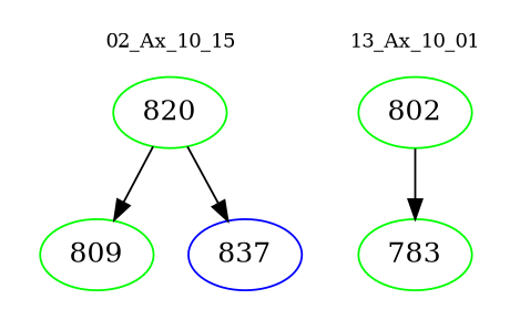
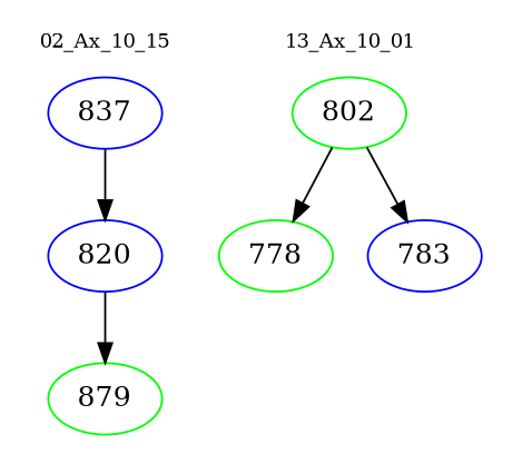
  digraph {
    node [color=blue]
    edge [color=black]
-   n1 [color=green label=820]
-   n2 [color=green label=809]
+   n1 [label=820]
+   n2 [color=green label=879]
    n3 [label=837]
    n4 [color=green label=802]
-   n6 [color=green label=783]
+   n5 [color=green label=778]
+   n6 [label=783]
    subgraph cluster_1 {
      color=white
      fontsize=10
      label="02_Ax_10_15"
      n1
      n2
      n3
    }
    subgraph cluster_2 {
      color=white
      fontsize=10
      label="13_Ax_10_01"
      n4
+     n5
      n6
    }
    n1 -> n2
-   n1 -> n3
+   n3 -> n1
+   n4 -> n5
    n4 -> n6
  }
